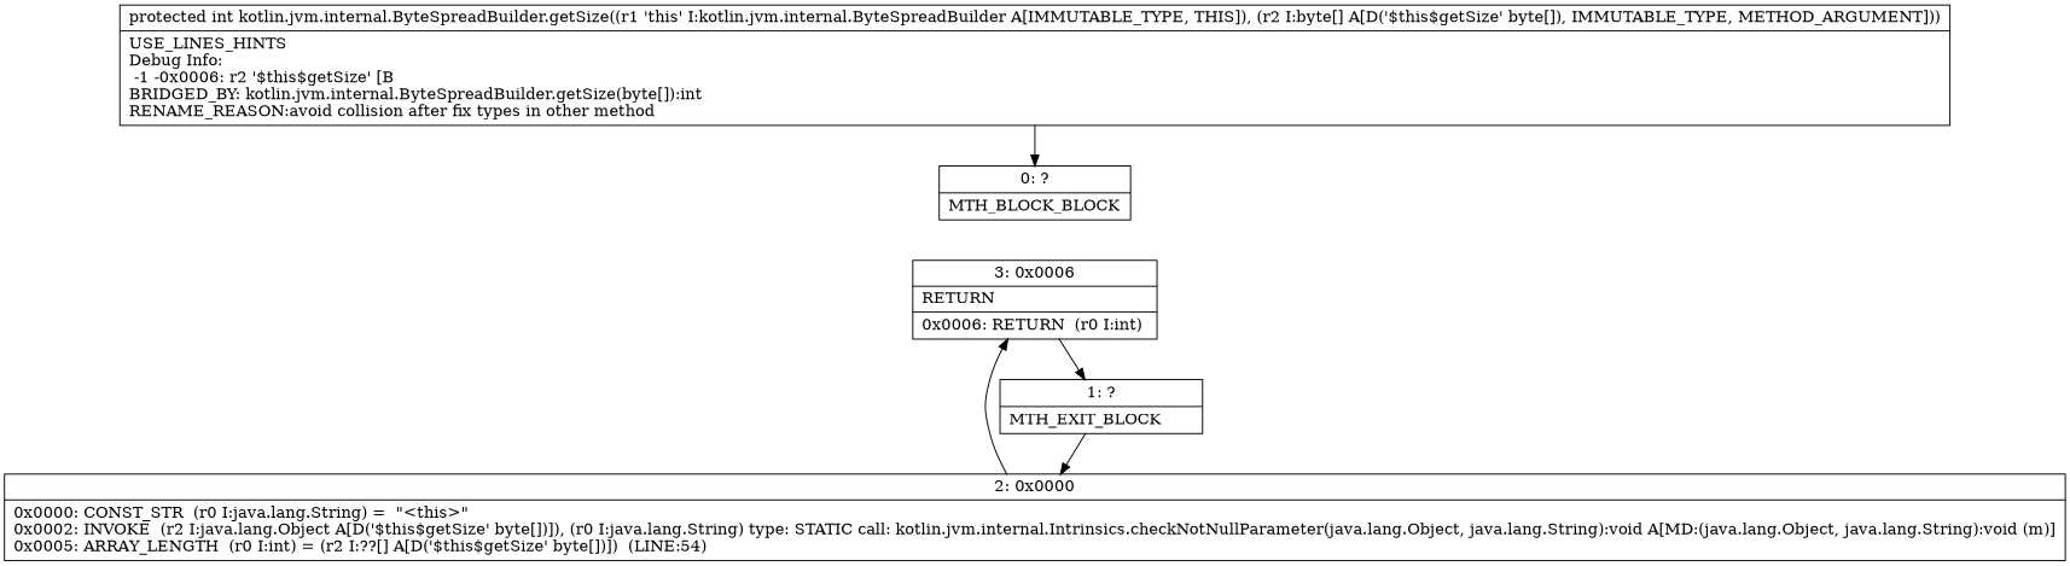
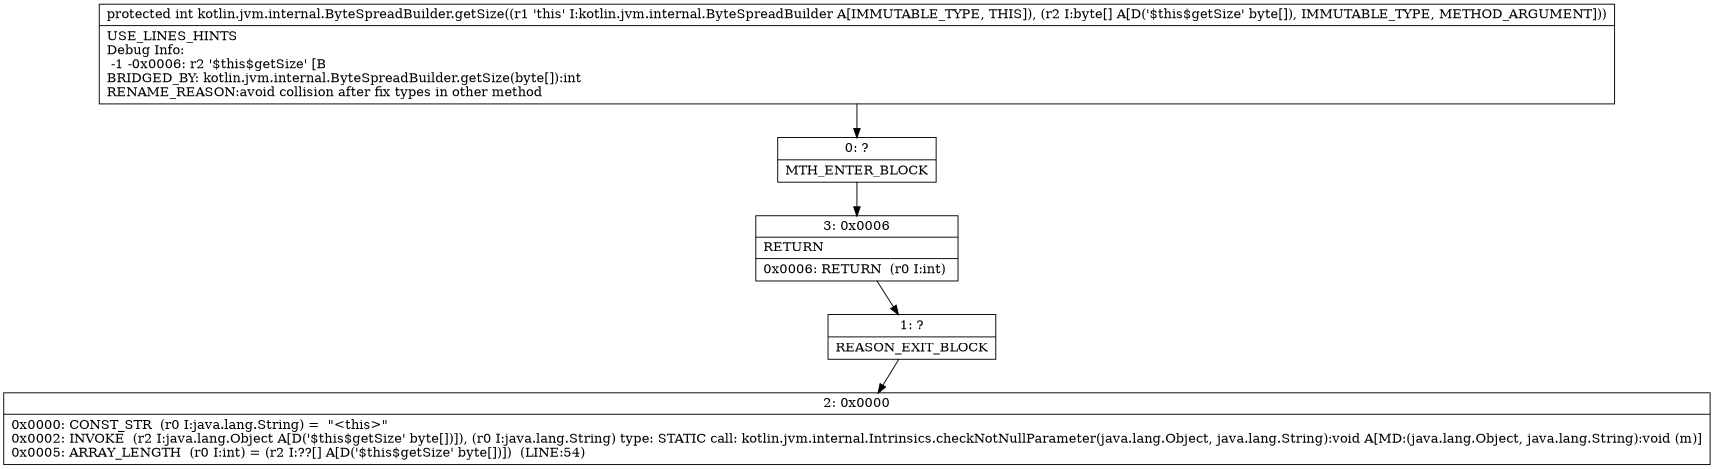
  digraph {
    fontname="DejaVu Serif"
    node [fontname="DejaVu Serif" shape=record]
    edge [fontname="DejaVu Serif"]
-   n1 [label="{0\:\ ?|MTH_BLOCK_BLOCK\l}"]
+   n1 [label="{0\:\ ?|MTH_ENTER_BLOCK\l}"]
    n2 [label="{2\:\ 0x0000|0x0000: CONST_STR  (r0 I:java.lang.String) =  \"\<this\>\" \l0x0002: INVOKE  (r2 I:java.lang.Object A[D('$this$getSize' byte[])]), (r0 I:java.lang.String) type: STATIC call: kotlin.jvm.internal.Intrinsics.checkNotNullParameter(java.lang.Object, java.lang.String):void A[MD:(java.lang.Object, java.lang.String):void (m)]\l0x0005: ARRAY_LENGTH  (r0 I:int) = (r2 I:??[] A[D('$this$getSize' byte[])])  (LINE:54)\l}"]
    n3 [label="{3\:\ 0x0006|RETURN\l|0x0006: RETURN  (r0 I:int) \l}"]
-   n4 [label="{1\:\ ?|MTH_EXIT_BLOCK\l}"]
+   n4 [label="{1\:\ ?|REASON_EXIT_BLOCK\l}"]
    n5 [label="{protected int kotlin.jvm.internal.ByteSpreadBuilder.getSize((r1 'this' I:kotlin.jvm.internal.ByteSpreadBuilder A[IMMUTABLE_TYPE, THIS]), (r2 I:byte[] A[D('$this$getSize' byte[]), IMMUTABLE_TYPE, METHOD_ARGUMENT]))  | USE_LINES_HINTS\lDebug Info:\l  \-1 \-0x0006: r2 '$this$getSize' [B\lBRIDGED_BY: kotlin.jvm.internal.ByteSpreadBuilder.getSize(byte[]):int\lRENAME_REASON:avoid collision after fix types in other method\l}"]
-   n2 -> n3
+   n1 -> n3
    n3 -> n4
    n4 -> n2
    n5 -> n1
  }
